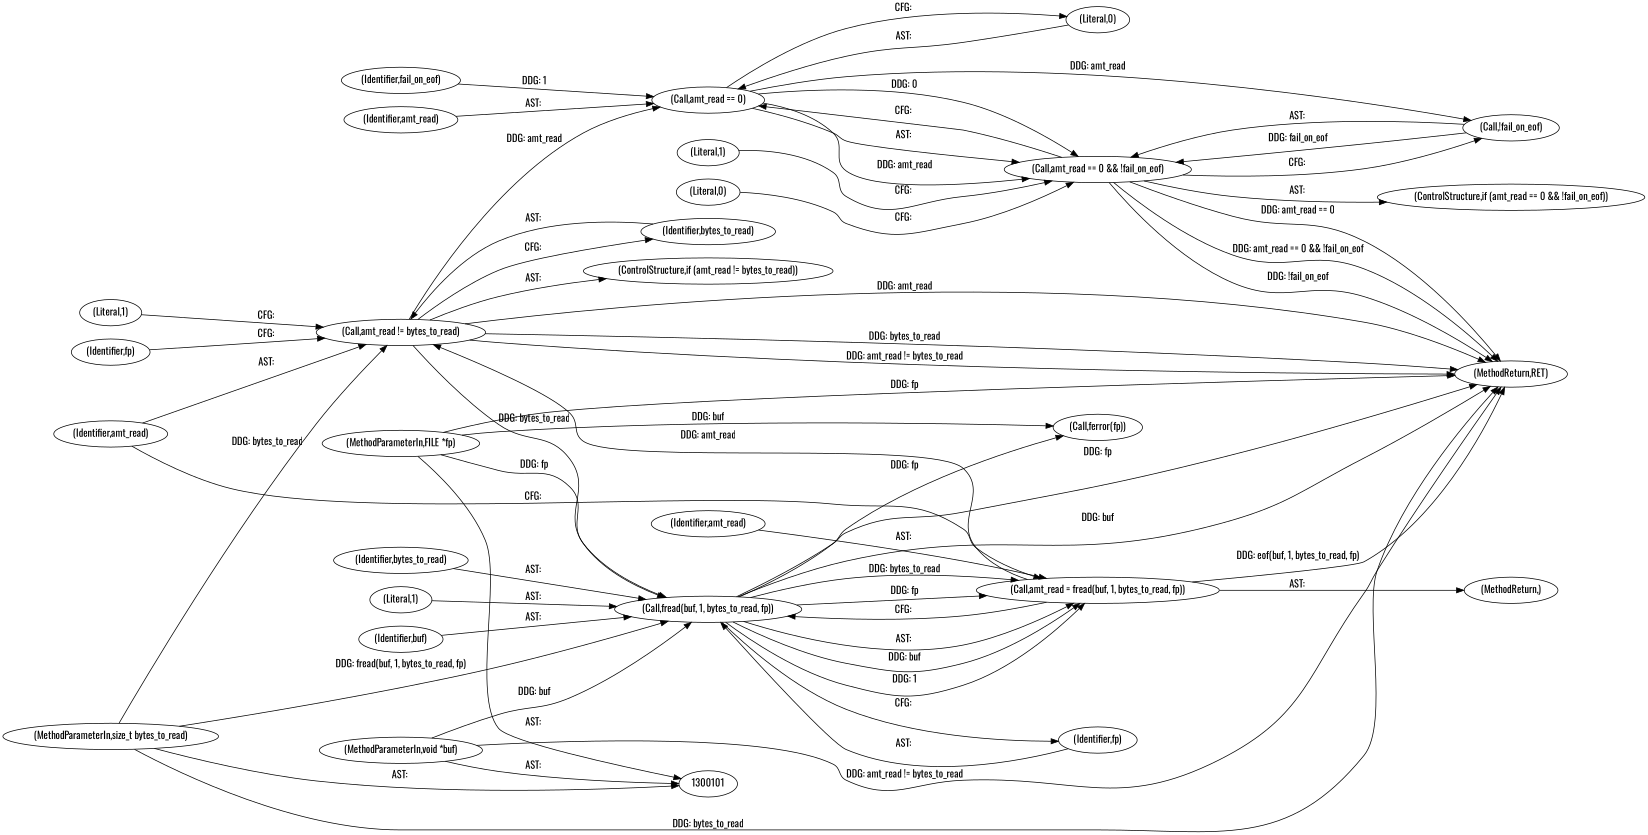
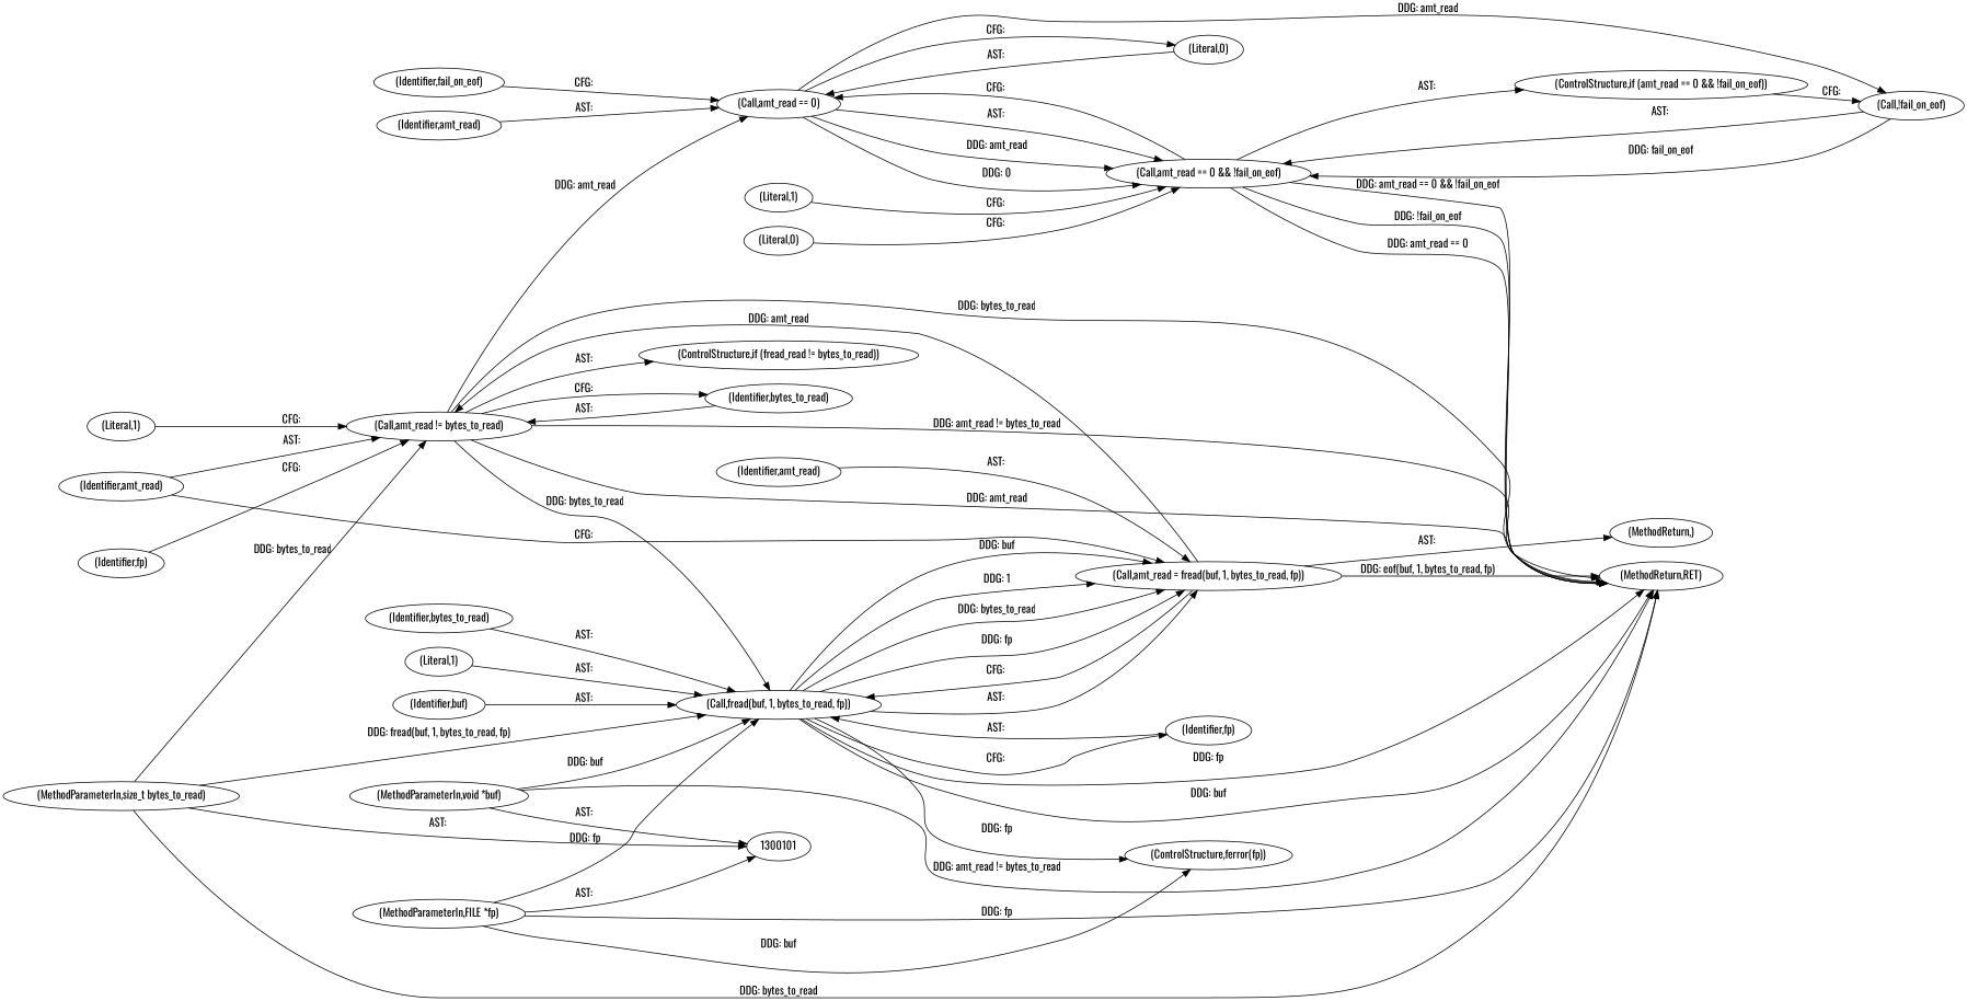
  digraph {
    fontname=Oswald
    rankdir=LR
    node [fontname=Oswald]
    edge [fontname=Oswald]
    n1 [label="(Call,amt_read == 0)"]
    n2 [label="(Call,amt_read == 0 && !fail_on_eof)"]
    n3 [label="(Literal,0)"]
    n4 [label="(Call,!fail_on_eof)"]
    n5 [label="(MethodReturn,RET)"]
    n6 [label="(ControlStructure,if (amt_read == 0 && !fail_on_eof))"]
    n7 [label="(Call,amt_read != bytes_to_read)"]
-   n8 [label="(ControlStructure,if (amt_read != bytes_to_read))"]
+   n8 [label="(ControlStructure,if (fread_read != bytes_to_read))"]
    n9 [label="(Identifier,bytes_to_read)"]
    n10 [label="(Call,fread(buf, 1, bytes_to_read, fp))"]
    n11 [label="(Call,amt_read = fread(buf, 1, bytes_to_read, fp))"]
    n12 [label="(MethodReturn,)"]
    n13 [label="(Identifier,fp)"]
-   n14 [label="(Call,ferror(fp))"]
+   n14 [label="(ControlStructure,ferror(fp))"]
    n15 [label="(MethodParameterIn,void *buf)"]
    n16 [label=1300101]
    n17 [label="(MethodParameterIn,size_t bytes_to_read)"]
    n18 [label="(MethodParameterIn,FILE *fp)"]
    n19 [label="(Identifier,fail_on_eof)"]
    n20 [label="(Literal,1)"]
    n21 [label="(Identifier,bytes_to_read)"]
    n22 [label="(Identifier,amt_read)"]
    n23 [label="(Identifier,amt_read)"]
    n24 [label="(Literal,1)"]
    n25 [label="(Identifier,amt_read)"]
    n26 [label="(Identifier,fp)"]
    n27 [label="(Identifier,buf)"]
    n28 [label="(Literal,1)"]
    n29 [label="(Literal,0)"]
    n1 -> n2 [label="AST: "]
    n1 -> n2 [label="DDG: amt_read"]
    n1 -> n2 [label="DDG: 0"]
    n1 -> n3 [label="CFG: "]
    n1 -> n4 [label="DDG: amt_read"]
    n2 -> n1 [label="CFG: "]
-   n2 -> n4 [label="CFG: "]
+   n6 -> n4 [label="CFG: "]
    n2 -> n5 [label="DDG: amt_read == 0"]
    n2 -> n5 [label="DDG: amt_read == 0 && !fail_on_eof"]
    n2 -> n5 [label="DDG: !fail_on_eof"]
    n2 -> n6 [label="AST: "]
    n3 -> n1 [label="AST: "]
    n4 -> n2 [label="AST: "]
    n4 -> n2 [label="DDG: fail_on_eof"]
    n7 -> n1 [label="DDG: amt_read"]
    n7 -> n5 [label="DDG: amt_read != bytes_to_read"]
    n7 -> n5 [label="DDG: amt_read"]
    n7 -> n5 [label="DDG: bytes_to_read"]
    n7 -> n8 [label="AST: "]
    n7 -> n9 [label="CFG: "]
    n7 -> n10 [label="DDG: bytes_to_read"]
    n9 -> n7 [label="AST: "]
    n10 -> n5 [label="DDG: fp"]
    n10 -> n5 [label="DDG: buf"]
    n10 -> n11 [label="AST: "]
    n10 -> n11 [label="DDG: buf"]
    n10 -> n11 [label="DDG: 1"]
    n10 -> n11 [label="DDG: bytes_to_read"]
    n10 -> n11 [label="DDG: fp"]
    n10 -> n13 [label="CFG: "]
    n10 -> n14 [label="DDG: fp"]
    n11 -> n5 [label="DDG: eof(buf, 1, bytes_to_read, fp)"]
    n11 -> n7 [label="DDG: amt_read"]
    n11 -> n10 [label="CFG: "]
    n11 -> n12 [label="AST: "]
    n13 -> n10 [label="AST: "]
    n15 -> n5 [label="DDG: amt_read != bytes_to_read"]
    n15 -> n10 [label="DDG: buf"]
    n15 -> n16 [label="AST: "]
    n17 -> n5 [label="DDG: bytes_to_read"]
    n17 -> n7 [label="DDG: bytes_to_read"]
    n17 -> n10 [label="DDG: fread(buf, 1, bytes_to_read, fp)"]
    n17 -> n16 [label="AST: "]
    n18 -> n5 [label="DDG: fp"]
    n18 -> n10 [label="DDG: fp"]
    n18 -> n14 [label="DDG: buf"]
    n18 -> n16 [label="AST: "]
-   n19 -> n1 [label="DDG: 1"]
+   n19 -> n1 [label="CFG: "]
    n20 -> n7 [label="CFG: "]
    n21 -> n10 [label="AST: "]
    n22 -> n11 [label="AST: "]
    n23 -> n7 [label="AST: "]
    n23 -> n11 [label="CFG: "]
    n24 -> n10 [label="AST: "]
    n25 -> n1 [label="AST: "]
    n26 -> n7 [label="CFG: "]
    n27 -> n10 [label="AST: "]
    n28 -> n2 [label="CFG: "]
    n29 -> n2 [label="CFG: "]
  }
